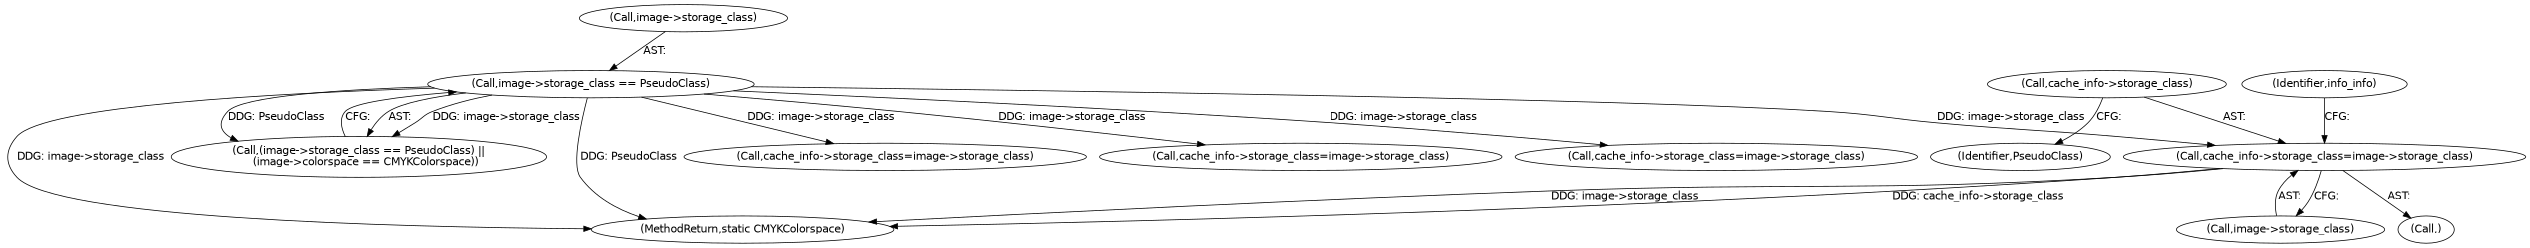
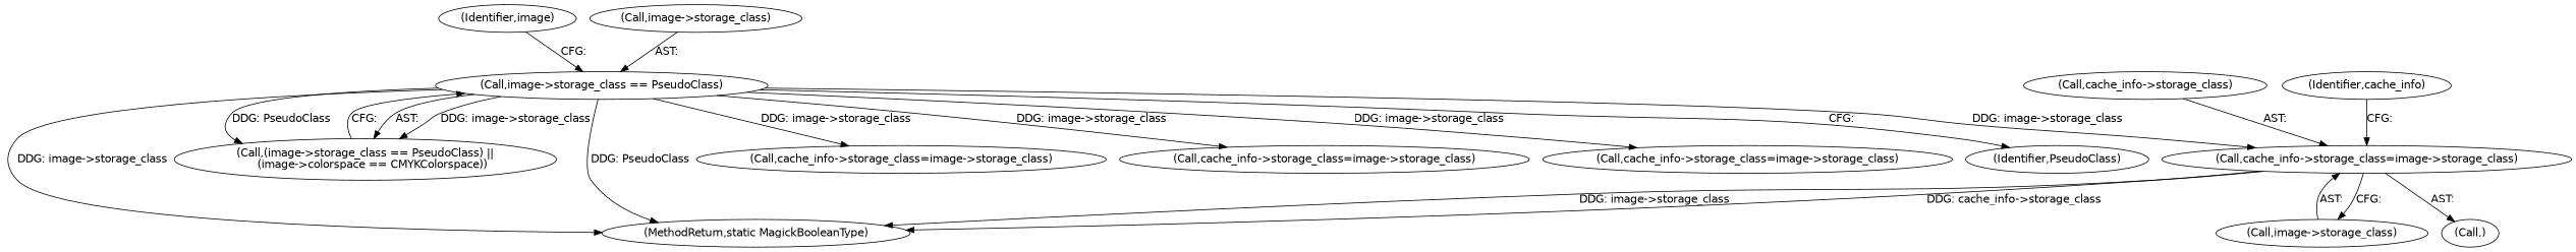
  digraph {
    fontname="DejaVu Sans"
    node [fontname="DejaVu Sans"]
    edge [fontname="DejaVu Sans"]
    n1 [label="(Call,cache_info->storage_class=image->storage_class)"]
    n2 [label="(Call,image->storage_class)"]
-   n3 [label="(MethodReturn,static CMYKColorspace)"]
+   n3 [label="(MethodReturn,static MagickBooleanType)"]
    n4 [label="(Call,)"]
    n5 [label="(Call,image->storage_class == PseudoClass)"]
    n6 [label="(Identifier,PseudoClass)"]
    n7 [label="(Call,(image->storage_class == PseudoClass) ||\n    (image->colorspace == CMYKColorspace))"]
    n8 [label="(Call,cache_info->storage_class=image->storage_class)"]
    n9 [label="(Call,cache_info->storage_class=image->storage_class)"]
    n10 [label="(Call,cache_info->storage_class=image->storage_class)"]
+   n11 [label="(Identifier,image)"]
    n12 [label="(Call,cache_info->storage_class)"]
-   n13 [label="(Identifier,info_info)"]
+   n13 [label="(Identifier,cache_info)"]
    n14 [label="(Call,image->storage_class)"]
    n1 -> n2 [label="CFG: "]
    n1 -> n3 [label="DDG: cache_info->storage_class"]
    n1 -> n3 [label="DDG: image->storage_class"]
    n1 -> n4 [label="AST: "]
    n2 -> n1 [label="AST: "]
    n5 -> n1 [label="DDG: image->storage_class"]
    n5 -> n3 [label="DDG: image->storage_class"]
    n5 -> n3 [label="DDG: PseudoClass"]
-   n12 -> n6 [label="CFG: "]
+   n5 -> n6 [label="CFG: "]
    n5 -> n7 [label="AST: "]
    n5 -> n7 [label="DDG: image->storage_class"]
    n5 -> n7 [label="DDG: PseudoClass"]
    n5 -> n8 [label="DDG: image->storage_class"]
    n5 -> n9 [label="DDG: image->storage_class"]
    n5 -> n10 [label="DDG: image->storage_class"]
    n7 -> n5 [label="CFG: "]
+   n11 -> n5 [label="CFG: "]
    n12 -> n1 [label="AST: "]
    n13 -> n1 [label="CFG: "]
    n14 -> n5 [label="AST: "]
  }
